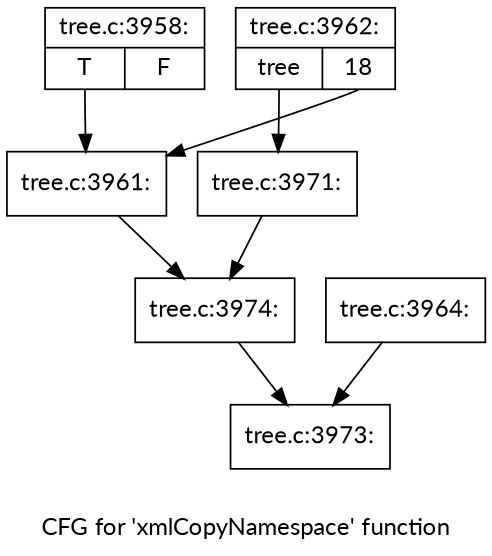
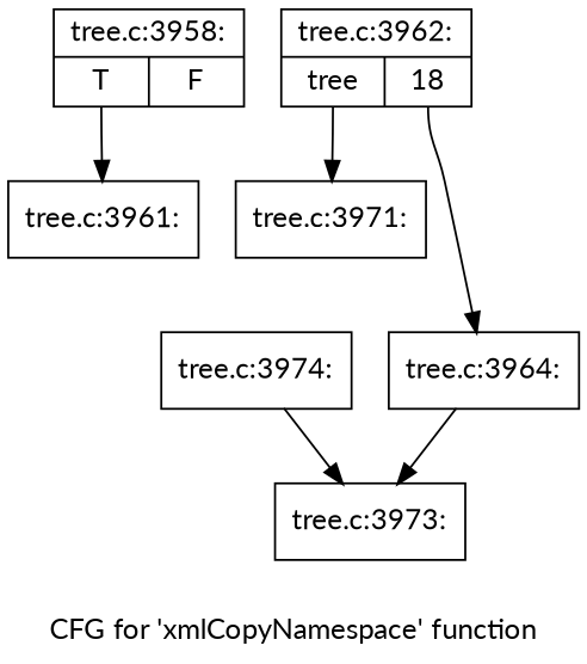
  digraph {
    fontname=Lato
    label="CFG for 'xmlCopyNamespace' function"
    node [fontname=Lato shape=record]
    edge [fontname=Lato]
    n1 [label="{tree.c:3958:|{<s0>T|<s1>F}}"]
    n2 [label="{tree.c:3961:}"]
    n3 [label="{tree.c:3974:}"]
    n4 [label="{tree.c:3962:|{<s0>tree|<s1>18}}"]
    n5 [label="{tree.c:3971:}"]
    n6 [label="{tree.c:3964:}"]
    n7 [label="{tree.c:3973:}"]
    n1 -> n2 [tailport=s0]
-   n2 -> n3
    n3 -> n7
    n4 -> n5 [tailport=s0]
-   n4 -> n2 [tailport=s1]
-   n5 -> n3
+   n4 -> n6 [tailport=s1]
    n6 -> n7
  }
